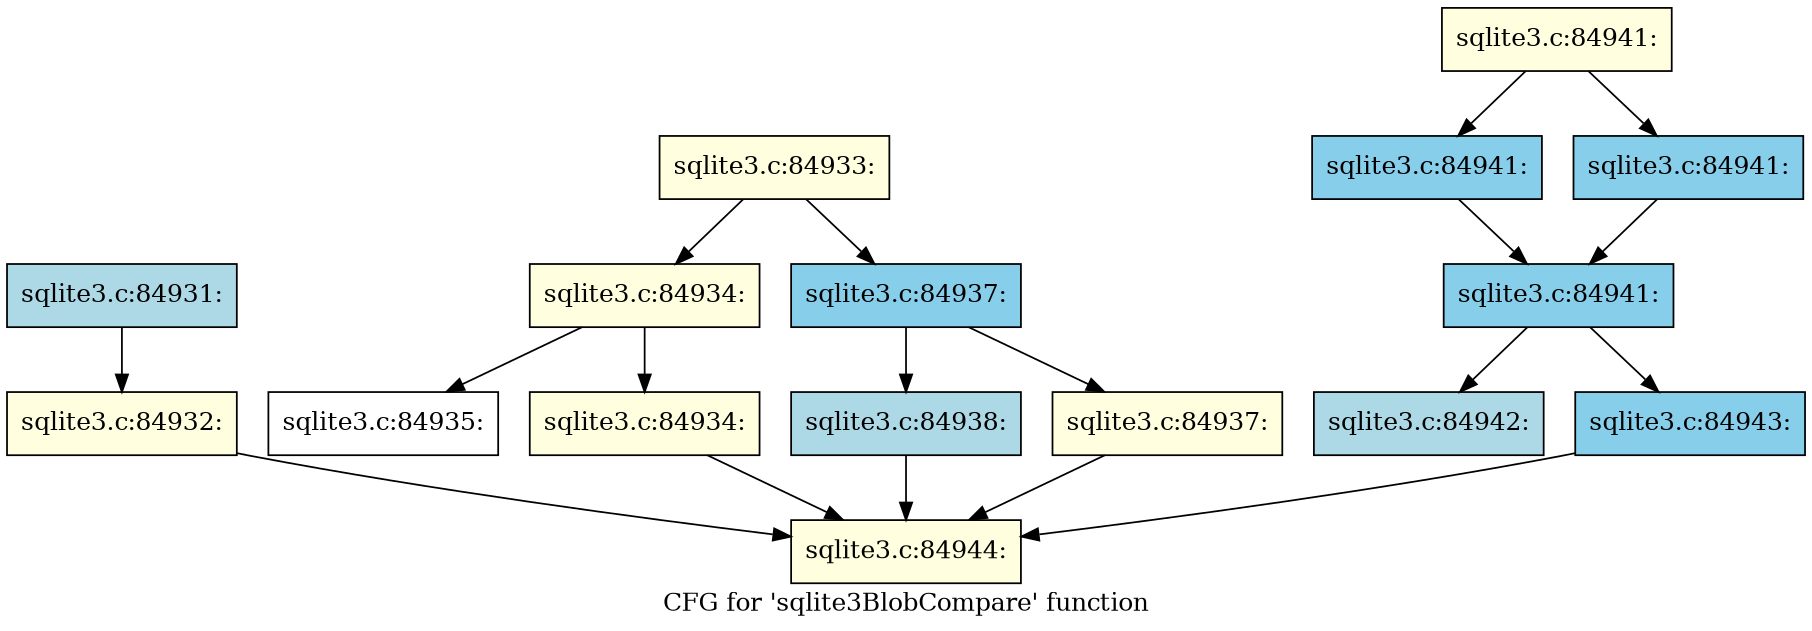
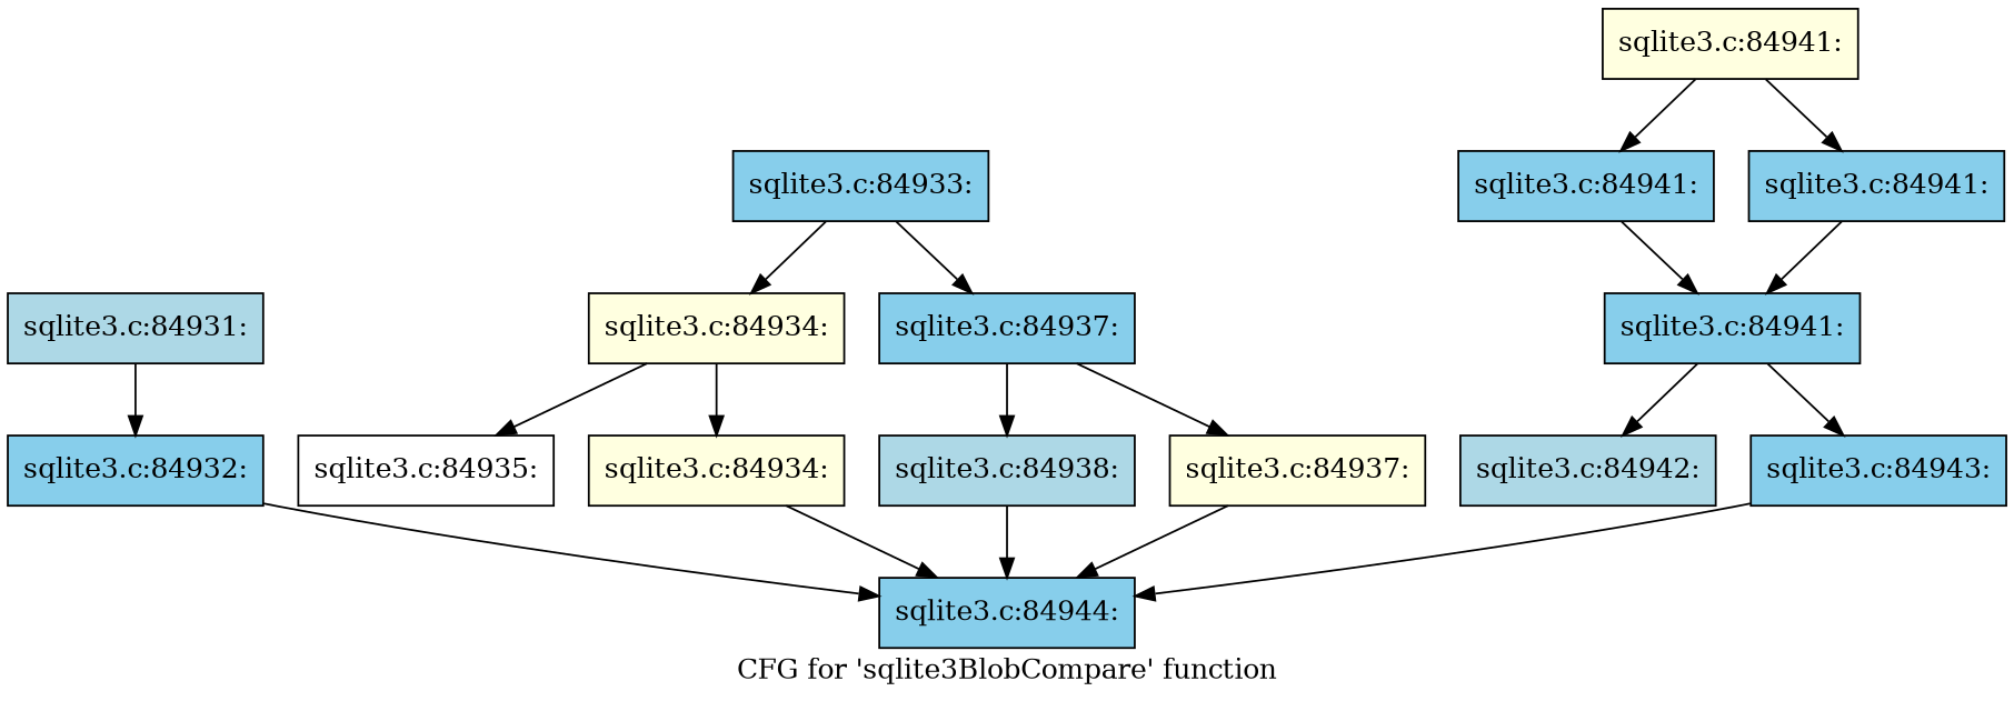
  digraph {
    label="CFG for 'sqlite3BlobCompare' function"
    node [fillcolor=lightyellow shape=record style=filled]
    n1 [fillcolor=lightblue label="{sqlite3.c:84931:}"]
-   n2 [label="{sqlite3.c:84932:}"]
+   n2 [fillcolor=skyblue label="{sqlite3.c:84932:}"]
    n3 [label="{sqlite3.c:84941:}"]
    n4 [fillcolor=skyblue label="{sqlite3.c:84941:}"]
    n5 [fillcolor=skyblue label="{sqlite3.c:84941:}"]
-   n6 [label="{sqlite3.c:84944:}"]
-   n7 [label="{sqlite3.c:84933:}"]
+   n6 [fillcolor=skyblue label="{sqlite3.c:84944:}"]
+   n7 [fillcolor=skyblue label="{sqlite3.c:84933:}"]
    n8 [label="{sqlite3.c:84934:}"]
    n9 [fillcolor=skyblue label="{sqlite3.c:84937:}"]
    n10 [fillcolor=skyblue label="{sqlite3.c:84941:}"]
    n11 [fillcolor=white label="{sqlite3.c:84935:}"]
    n12 [label="{sqlite3.c:84934:}"]
    n13 [fillcolor=lightblue label="{sqlite3.c:84938:}"]
    n14 [label="{sqlite3.c:84937:}"]
    n15 [fillcolor=lightblue label="{sqlite3.c:84942:}"]
    n16 [fillcolor=skyblue label="{sqlite3.c:84943:}"]
    n1 -> n2
    n2 -> n6
    n3 -> n4
    n3 -> n5
    n4 -> n10
    n5 -> n10
    n7 -> n8
    n7 -> n9
    n8 -> n11
    n8 -> n12
    n9 -> n13
    n9 -> n14
    n10 -> n15
    n10 -> n16
    n12 -> n6
    n13 -> n6
    n14 -> n6
    n16 -> n6
  }
